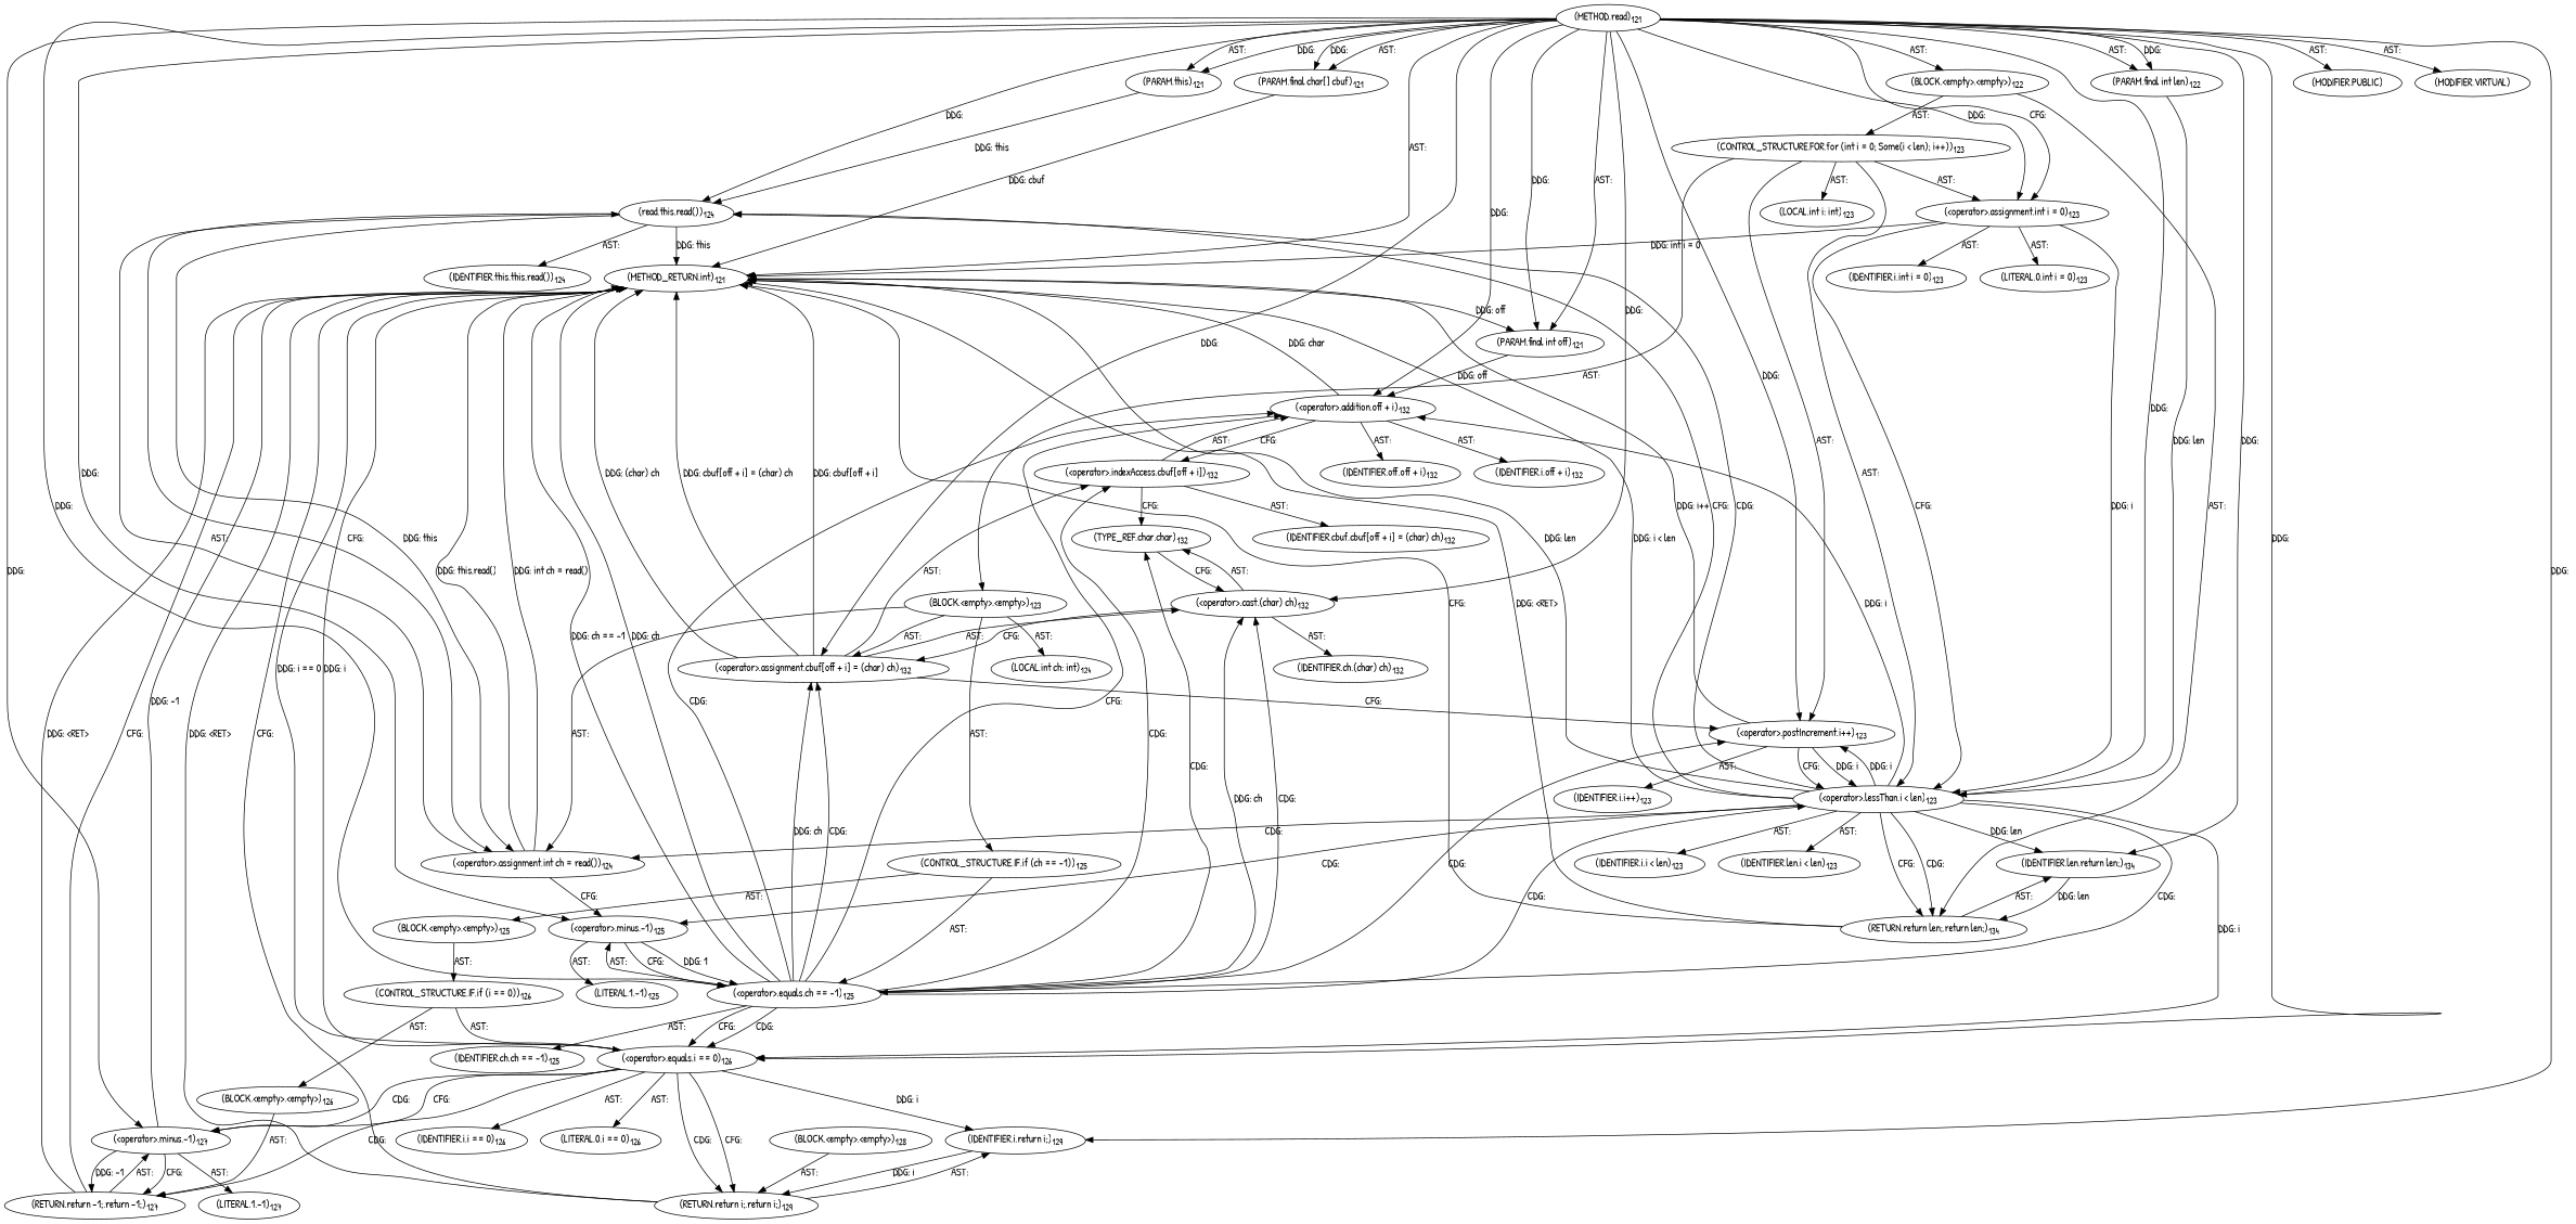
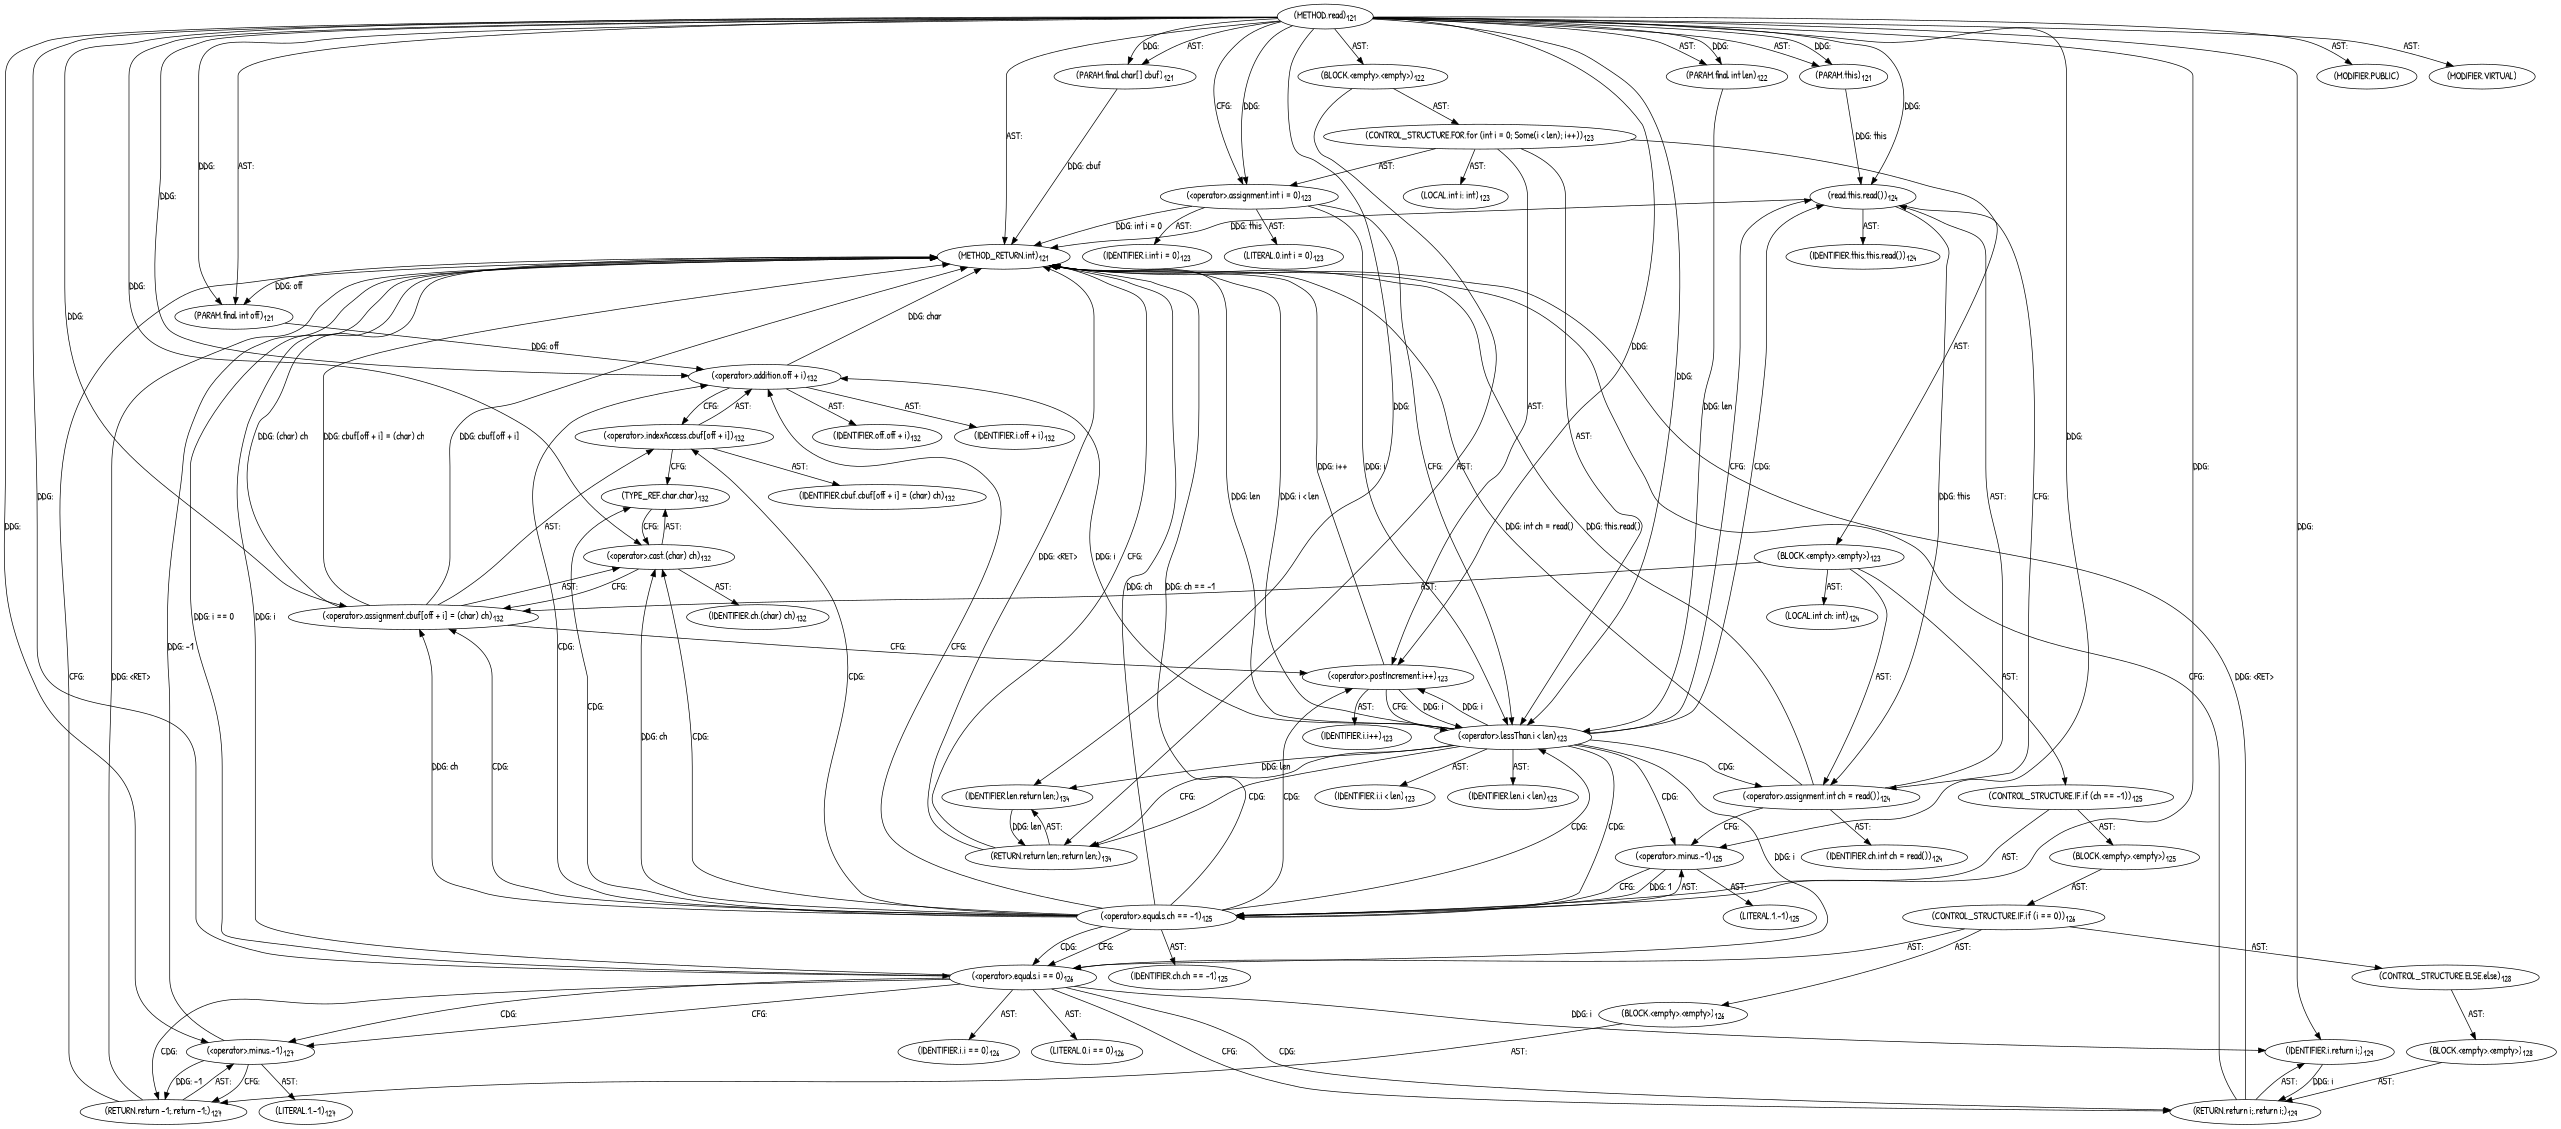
  digraph {
    fontname="Patrick Hand"
    node [fontname="Patrick Hand"]
    edge [fontname="Patrick Hand"]
    n1 [label=<(METHOD,read)<SUB>121</SUB>>]
    n2 [label=<(PARAM,this)<SUB>121</SUB>>]
    n3 [label=<(PARAM,final char[] cbuf)<SUB>121</SUB>>]
    n4 [label=<(PARAM,final int off)<SUB>121</SUB>>]
    n5 [label=<(PARAM,final int len)<SUB>122</SUB>>]
    n6 [label=<(BLOCK,&lt;empty&gt;,&lt;empty&gt;)<SUB>122</SUB>>]
    n7 [label=<(&lt;operator&gt;.assignment,int i = 0)<SUB>123</SUB>>]
    n8 [label=<(&lt;operator&gt;.lessThan,i &lt; len)<SUB>123</SUB>>]
    n9 [label=<(&lt;operator&gt;.postIncrement,i++)<SUB>123</SUB>>]
    n10 [label=<(read,this.read())<SUB>124</SUB>>]
    n11 [label=<(&lt;operator&gt;.equals,ch == -1)<SUB>125</SUB>>]
    n12 [label=<(&lt;operator&gt;.minus,-1)<SUB>125</SUB>>]
    n13 [label=<(&lt;operator&gt;.equals,i == 0)<SUB>126</SUB>>]
    n14 [label=<(&lt;operator&gt;.minus,-1)<SUB>127</SUB>>]
    n15 [label=<(IDENTIFIER,i,return i;)<SUB>129</SUB>>]
    n16 [label=<(&lt;operator&gt;.assignment,cbuf[off + i] = (char) ch)<SUB>132</SUB>>]
    n17 [label=<(&lt;operator&gt;.addition,off + i)<SUB>132</SUB>>]
    n18 [label=<(&lt;operator&gt;.cast,(char) ch)<SUB>132</SUB>>]
    n19 [label=<(IDENTIFIER,len,return len;)<SUB>134</SUB>>]
    n20 [label=<(MODIFIER,PUBLIC)>]
    n21 [label=<(MODIFIER,VIRTUAL)>]
    n22 [label=<(METHOD_RETURN,int)<SUB>121</SUB>>]
    n23 [label=<(CONTROL_STRUCTURE,FOR,for (int i = 0; Some(i &lt; len); i++))<SUB>123</SUB>>]
    n24 [label=<(RETURN,return len;,return len;)<SUB>134</SUB>>]
    n25 [label=<(IDENTIFIER,i,int i = 0)<SUB>123</SUB>>]
    n26 [label=<(LITERAL,0,int i = 0)<SUB>123</SUB>>]
    n27 [label=<(IDENTIFIER,i,i &lt; len)<SUB>123</SUB>>]
    n28 [label=<(IDENTIFIER,len,i &lt; len)<SUB>123</SUB>>]
    n29 [label=<(&lt;operator&gt;.assignment,int ch = read())<SUB>124</SUB>>]
    n30 [label=<(IDENTIFIER,i,i++)<SUB>123</SUB>>]
    n31 [label=<(IDENTIFIER,this,this.read())<SUB>124</SUB>>]
    n32 [label=<(IDENTIFIER,ch,ch == -1)<SUB>125</SUB>>]
    n33 [label=<(&lt;operator&gt;.indexAccess,cbuf[off + i])<SUB>132</SUB>>]
    n34 [label=<(TYPE_REF,char,char)<SUB>132</SUB>>]
    n35 [label=<(LITERAL,1,-1)<SUB>125</SUB>>]
    n36 [label=<(IDENTIFIER,i,i == 0)<SUB>126</SUB>>]
    n37 [label=<(LITERAL,0,i == 0)<SUB>126</SUB>>]
    n38 [label=<(RETURN,return -1;,return -1;)<SUB>127</SUB>>]
    n39 [label=<(RETURN,return i;,return i;)<SUB>129</SUB>>]
    n40 [label=<(LITERAL,1,-1)<SUB>127</SUB>>]
    n41 [label=<(IDENTIFIER,off,off + i)<SUB>132</SUB>>]
    n42 [label=<(IDENTIFIER,i,off + i)<SUB>132</SUB>>]
    n43 [label=<(IDENTIFIER,ch,(char) ch)<SUB>132</SUB>>]
    n44 [label=<(LOCAL,int i: int)<SUB>123</SUB>>]
    n45 [label=<(BLOCK,&lt;empty&gt;,&lt;empty&gt;)<SUB>123</SUB>>]
    n46 [label=<(LOCAL,int ch: int)<SUB>124</SUB>>]
    n47 [label=<(CONTROL_STRUCTURE,IF,if (ch == -1))<SUB>125</SUB>>]
+   n48 [label=<(IDENTIFIER,ch,int ch = read())<SUB>124</SUB>>]
    n49 [label=<(BLOCK,&lt;empty&gt;,&lt;empty&gt;)<SUB>125</SUB>>]
    n50 [label=<(CONTROL_STRUCTURE,IF,if (i == 0))<SUB>126</SUB>>]
    n51 [label=<(IDENTIFIER,cbuf,cbuf[off + i] = (char) ch)<SUB>132</SUB>>]
    n52 [label=<(BLOCK,&lt;empty&gt;,&lt;empty&gt;)<SUB>126</SUB>>]
+   n53 [label=<(CONTROL_STRUCTURE,ELSE,else)<SUB>128</SUB>>]
    n54 [label=<(BLOCK,&lt;empty&gt;,&lt;empty&gt;)<SUB>128</SUB>>]
    n1 -> n2 [label="AST: "]
    n1 -> n2 [label="DDG: "]
    n1 -> n3 [label="AST: "]
    n1 -> n3 [label="DDG: "]
    n1 -> n4 [label="AST: "]
    n1 -> n4 [label="DDG: "]
    n1 -> n5 [label="AST: "]
    n1 -> n5 [label="DDG: "]
    n1 -> n6 [label="AST: "]
    n1 -> n7 [label="CFG: "]
    n1 -> n7 [label="DDG: "]
    n1 -> n8 [label="DDG: "]
    n1 -> n9 [label="DDG: "]
    n1 -> n10 [label="DDG: "]
    n1 -> n11 [label="DDG: "]
    n1 -> n12 [label="DDG: "]
    n1 -> n13 [label="DDG: "]
    n1 -> n14 [label="DDG: "]
    n1 -> n15 [label="DDG: "]
    n1 -> n16 [label="DDG: "]
    n1 -> n17 [label="DDG: "]
    n1 -> n18 [label="DDG: "]
    n1 -> n19 [label="DDG: "]
    n1 -> n20 [label="AST: "]
    n1 -> n21 [label="AST: "]
    n1 -> n22 [label="AST: "]
    n2 -> n10 [label="DDG: this"]
    n3 -> n22 [label="DDG: cbuf"]
    n4 -> n17 [label="DDG: off"]
    n5 -> n8 [label="DDG: len"]
    n6 -> n23 [label="AST: "]
    n6 -> n24 [label="AST: "]
    n7 -> n8 [label="CFG: "]
    n7 -> n8 [label="DDG: i"]
    n7 -> n22 [label="DDG: int i = 0"]
    n7 -> n25 [label="AST: "]
    n7 -> n26 [label="AST: "]
    n8 -> n9 [label="DDG: i"]
    n8 -> n10 [label="CFG: "]
    n8 -> n10 [label="CDG: "]
    n8 -> n11 [label="CDG: "]
    n8 -> n12 [label="CDG: "]
    n8 -> n13 [label="DDG: i"]
    n8 -> n17 [label="DDG: i"]
    n8 -> n19 [label="DDG: len"]
    n8 -> n22 [label="DDG: len"]
    n8 -> n22 [label="DDG: i &lt; len"]
    n8 -> n24 [label="CFG: "]
    n8 -> n24 [label="CDG: "]
    n8 -> n27 [label="AST: "]
    n8 -> n28 [label="AST: "]
    n8 -> n29 [label="CDG: "]
    n9 -> n8 [label="CFG: "]
    n9 -> n8 [label="DDG: i"]
    n9 -> n22 [label="DDG: i++"]
    n9 -> n30 [label="AST: "]
    n10 -> n22 [label="DDG: this"]
    n10 -> n29 [label="CFG: "]
    n10 -> n29 [label="DDG: this"]
    n10 -> n31 [label="AST: "]
    n11 -> n8 [label="CDG: "]
    n11 -> n9 [label="CDG: "]
    n11 -> n12 [label="AST: "]
    n11 -> n13 [label="CFG: "]
    n11 -> n13 [label="CDG: "]
    n11 -> n16 [label="DDG: ch"]
    n11 -> n16 [label="CDG: "]
    n11 -> n17 [label="CFG: "]
    n11 -> n17 [label="CDG: "]
    n11 -> n18 [label="DDG: ch"]
    n11 -> n18 [label="CDG: "]
    n11 -> n22 [label="DDG: ch"]
    n11 -> n22 [label="DDG: ch == -1"]
    n11 -> n32 [label="AST: "]
    n11 -> n33 [label="CDG: "]
    n11 -> n34 [label="CDG: "]
    n12 -> n11 [label="CFG: "]
    n12 -> n11 [label="DDG: 1"]
    n12 -> n35 [label="AST: "]
    n13 -> n14 [label="CFG: "]
    n13 -> n14 [label="CDG: "]
    n13 -> n15 [label="DDG: i"]
    n13 -> n22 [label="DDG: i"]
    n13 -> n22 [label="DDG: i == 0"]
    n13 -> n36 [label="AST: "]
    n13 -> n37 [label="AST: "]
    n13 -> n38 [label="CDG: "]
    n13 -> n39 [label="CFG: "]
    n13 -> n39 [label="CDG: "]
    n14 -> n22 [label="DDG: -1"]
    n14 -> n38 [label="CFG: "]
    n14 -> n38 [label="DDG: -1"]
    n14 -> n40 [label="AST: "]
    n15 -> n39 [label="DDG: i"]
    n16 -> n9 [label="CFG: "]
    n16 -> n18 [label="AST: "]
    n16 -> n22 [label="DDG: cbuf[off + i]"]
    n16 -> n22 [label="DDG: (char) ch"]
    n16 -> n22 [label="DDG: cbuf[off + i] = (char) ch"]
    n16 -> n33 [label="AST: "]
    n17 -> n22 [label="DDG: char"]
    n17 -> n33 [label="CFG: "]
    n17 -> n41 [label="AST: "]
    n17 -> n42 [label="AST: "]
    n18 -> n16 [label="CFG: "]
    n18 -> n34 [label="AST: "]
    n18 -> n43 [label="AST: "]
    n19 -> n24 [label="DDG: len"]
    n22 -> n4 [label="DDG: off"]
    n23 -> n7 [label="AST: "]
    n23 -> n8 [label="AST: "]
    n23 -> n9 [label="AST: "]
    n23 -> n44 [label="AST: "]
    n23 -> n45 [label="AST: "]
    n24 -> n19 [label="AST: "]
    n24 -> n22 [label="CFG: "]
    n24 -> n22 [label="DDG: &lt;RET&gt;"]
    n29 -> n10 [label="AST: "]
    n29 -> n12 [label="CFG: "]
    n29 -> n22 [label="DDG: this.read()"]
    n29 -> n22 [label="DDG: int ch = read()"]
+   n29 -> n48 [label="AST: "]
    n33 -> n17 [label="AST: "]
    n33 -> n34 [label="CFG: "]
    n33 -> n51 [label="AST: "]
    n34 -> n18 [label="CFG: "]
    n38 -> n14 [label="AST: "]
    n38 -> n22 [label="CFG: "]
    n38 -> n22 [label="DDG: &lt;RET&gt;"]
    n39 -> n15 [label="AST: "]
    n39 -> n22 [label="CFG: "]
    n39 -> n22 [label="DDG: &lt;RET&gt;"]
    n45 -> n16 [label="AST: "]
    n45 -> n29 [label="AST: "]
    n45 -> n46 [label="AST: "]
    n45 -> n47 [label="AST: "]
    n47 -> n11 [label="AST: "]
    n47 -> n49 [label="AST: "]
    n49 -> n50 [label="AST: "]
    n50 -> n13 [label="AST: "]
    n50 -> n52 [label="AST: "]
+   n50 -> n53 [label="AST: "]
    n52 -> n38 [label="AST: "]
+   n53 -> n54 [label="AST: "]
    n54 -> n39 [label="AST: "]
  }
